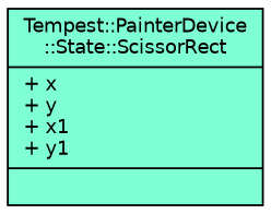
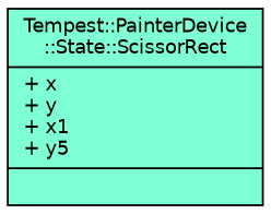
  digraph {
-   n1 [color=black fillcolor=aquamarine fontcolor=black fontname=Helvetica fontsize=10 height=0.2 label="{Tempest::PainterDevice\l::State::ScissorRect\n|+ x\l+ y\l+ x1\l+ y1\l|}" shape=record style=filled width=0.4]
+   n1 [color=black fillcolor=aquamarine fontcolor=black fontname=Helvetica fontsize=10 height=0.2 label="{Tempest::PainterDevice\l::State::ScissorRect\n|+ x\l+ y\l+ x1\l+ y5\l|}" shape=record style=filled width=0.4]
  }
